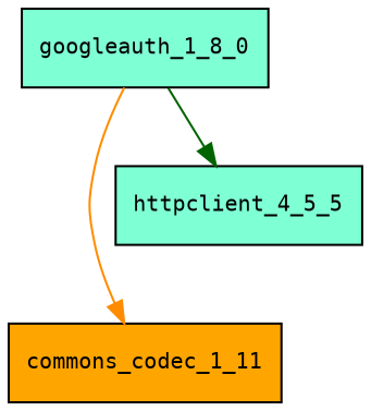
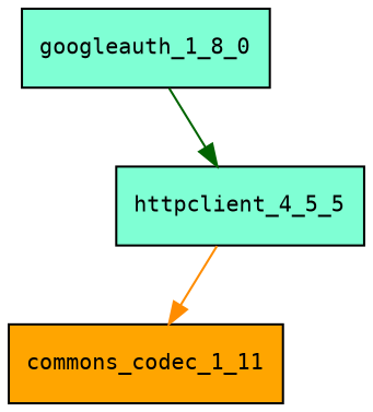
  digraph {
    fontname="DejaVu Sans Mono"
    node [fillcolor=aquamarine fontname="DejaVu Sans Mono" fontsize=10.0 shape=box style=filled]
    edge [fontname="DejaVu Sans Mono"]
    n1 [label=googleauth_1_8_0]
    commons_codec_1_11 [fillcolor=orange]
    httpclient_4_5_5
-   n1 -> commons_codec_1_11 [color=darkorange]
+   httpclient_4_5_5 -> commons_codec_1_11 [color=darkorange]
    n1 -> httpclient_4_5_5 [color=darkgreen]
  }
